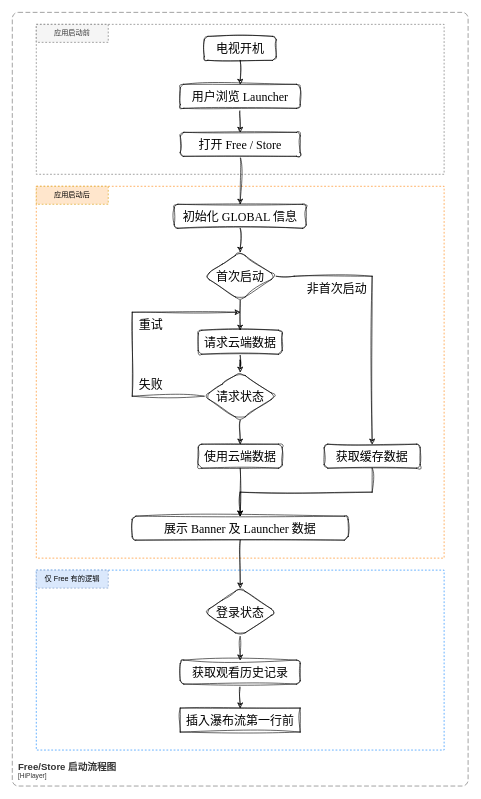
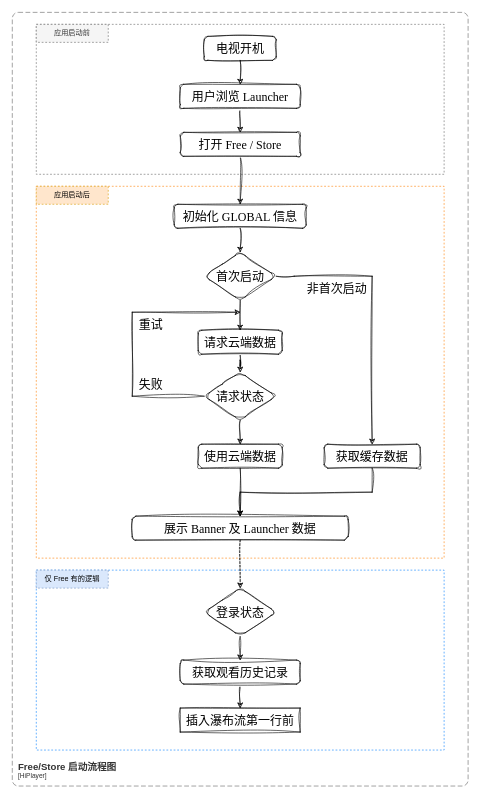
  <mxCell id="0" />
  <mxCell id="1" parent="0" />
  <mxCell id="2" value="" style="rounded=0;whiteSpace=wrap;html=1;fillColor=none;dashed=1;strokeColor=#007FFF;" parent="1" vertex="1"><mxGeometry x="60" y="950" width="680" height="300" as="geometry" /></mxCell>
  <mxCell id="3" value="" style="rounded=0;whiteSpace=wrap;html=1;fillColor=none;dashed=1;strokeColor=#666666;" parent="1" vertex="1"><mxGeometry x="60" y="40" width="680" height="250" as="geometry" /></mxCell>
  <mxCell id="4" value="" style="rounded=0;whiteSpace=wrap;html=1;fillColor=none;dashed=1;strokeColor=#FF8000;" parent="1" vertex="1"><mxGeometry x="60" y="310" width="680" height="620" as="geometry" /></mxCell>
  <mxCell id="5" value="&lt;font style=&quot;font-size: 16px&quot;&gt;&lt;b&gt;&lt;div style=&quot;text-align: left&quot;&gt;Free/Store 启动流程图&lt;/div&gt;&lt;/b&gt;&lt;/font&gt;&lt;div style=&quot;text-align: left&quot;&gt;[HiPlayer]&lt;/div&gt;" style="rounded=1;fontSize=11;whiteSpace=wrap;html=1;dashed=1;arcSize=20;fillColor=none;strokeColor=#666666;fontColor=#333333;labelBackgroundColor=none;align=left;verticalAlign=bottom;labelBorderColor=none;spacingTop=0;spacing=10;dashPattern=8 4;metaEdit=1;rotatable=0;perimeter=rectanglePerimeter;noLabel=0;labelPadding=0;allowArrows=0;connectable=0;expand=0;recursiveResize=0;editable=1;pointerEvents=0;absoluteArcSize=1;points=[[0.25,0,0],[0.5,0,0],[0.75,0,0],[1,0.25,0],[1,0.5,0],[1,0.75,0],[0.75,1,0],[0.5,1,0],[0.25,1,0],[0,0.75,0],[0,0.5,0],[0,0.25,0]];" parent="1" vertex="1"><mxGeometry x="20" y="20" width="760" height="1290" as="geometry" /></mxCell>
  <mxCell id="6" value="" style="edgeStyle=orthogonalEdgeStyle;rounded=0;sketch=1;hachureGap=4;jiggle=2;curveFitting=1;orthogonalLoop=1;jettySize=auto;html=1;fontFamily=Architects Daughter;fontSource=https%3A%2F%2Ffonts.googleapis.com%2Fcss%3Ffamily%3DArchitects%2BDaughter;fontSize=16;" parent="1" source="7" target="9" edge="1"><mxGeometry relative="1" as="geometry" /></mxCell>
  <mxCell id="7" value="电视开机" style="rounded=1;whiteSpace=wrap;html=1;sketch=1;hachureGap=4;jiggle=2;curveFitting=1;fontFamily=Architects Daughter;fontSource=https%3A%2F%2Ffonts.googleapis.com%2Fcss%3Ffamily%3DArchitects%2BDaughter;fontSize=20;" parent="1" vertex="1"><mxGeometry x="340" y="60" width="120" height="40" as="geometry" /></mxCell>
  <mxCell id="8" value="" style="edgeStyle=orthogonalEdgeStyle;rounded=0;sketch=1;hachureGap=4;jiggle=2;curveFitting=1;orthogonalLoop=1;jettySize=auto;html=1;fontFamily=Architects Daughter;fontSource=https%3A%2F%2Ffonts.googleapis.com%2Fcss%3Ffamily%3DArchitects%2BDaughter;fontSize=16;" parent="1" source="9" target="11" edge="1"><mxGeometry relative="1" as="geometry" /></mxCell>
  <mxCell id="9" value="用户浏览 Launcher" style="rounded=1;whiteSpace=wrap;html=1;sketch=1;hachureGap=4;jiggle=2;curveFitting=1;fontFamily=Architects Daughter;fontSource=https%3A%2F%2Ffonts.googleapis.com%2Fcss%3Ffamily%3DArchitects%2BDaughter;fontSize=20;" parent="1" vertex="1"><mxGeometry x="300" y="140" width="200" height="40" as="geometry" /></mxCell>
  <mxCell id="10" style="edgeStyle=orthogonalEdgeStyle;rounded=0;sketch=1;hachureGap=4;jiggle=2;curveFitting=1;orthogonalLoop=1;jettySize=auto;html=1;exitX=0.5;exitY=1;exitDx=0;exitDy=0;entryX=0.5;entryY=0;entryDx=0;entryDy=0;fontFamily=Architects Daughter;fontSource=https%3A%2F%2Ffonts.googleapis.com%2Fcss%3Ffamily%3DArchitects%2BDaughter;fontSize=16;" parent="1" source="11" target="25" edge="1"><mxGeometry relative="1" as="geometry" /></mxCell>
  <mxCell id="11" value="打开 Free / Store" style="rounded=1;whiteSpace=wrap;html=1;sketch=1;hachureGap=4;jiggle=2;curveFitting=1;fontFamily=Architects Daughter;fontSource=https%3A%2F%2Ffonts.googleapis.com%2Fcss%3Ffamily%3DArchitects%2BDaughter;fontSize=20;" parent="1" vertex="1"><mxGeometry x="300" y="220" width="200" height="40" as="geometry" /></mxCell>
- <mxCell id="12" value="" style="edgeStyle=orthogonalEdgeStyle;rounded=0;sketch=1;hachureGap=4;jiggle=2;curveFitting=1;orthogonalLoop=1;jettySize=auto;html=1;fontFamily=Architects Daughter;fontSource=https%3A%2F%2Ffonts.googleapis.com%2Fcss%3Ffamily%3DArchitects%2BDaughter;fontSize=16;" parent="1" source="13" target="34" edge="1"><mxGeometry relative="1" as="geometry" /></mxCell>
+ <mxCell id="12" value="" style="edgeStyle=orthogonalEdgeStyle;rounded=0;sketch=1;hachureGap=4;jiggle=2;curveFitting=1;orthogonalLoop=1;jettySize=auto;html=1;fontFamily=Architects Daughter;fontSource=https%3A%2F%2Ffonts.googleapis.com%2Fcss%3Ffamily%3DArchitects%2BDaughter;fontSize=16;dashed=1;" parent="1" source="13" target="34" edge="1"><mxGeometry relative="1" as="geometry" /></mxCell>
  <mxCell id="13" value="展示 Banner 及 Launcher 数据" style="rounded=1;whiteSpace=wrap;html=1;sketch=1;hachureGap=4;jiggle=2;curveFitting=1;fontFamily=Architects Daughter;fontSource=https%3A%2F%2Ffonts.googleapis.com%2Fcss%3Ffamily%3DArchitects%2BDaughter;fontSize=20;" parent="1" vertex="1"><mxGeometry x="220" y="860" width="360" height="40" as="geometry" /></mxCell>
  <mxCell id="14" value="应用启动前" style="text;html=1;strokeColor=#666666;fillColor=#f5f5f5;align=center;verticalAlign=middle;whiteSpace=wrap;rounded=0;dashed=1;fontColor=#333333;" parent="1" vertex="1"><mxGeometry x="60" y="40" width="120" height="30" as="geometry" /></mxCell>
  <mxCell id="15" value="应用启动后" style="text;html=1;strokeColor=#d79b00;fillColor=#ffe6cc;align=center;verticalAlign=middle;whiteSpace=wrap;rounded=0;dashed=1;" parent="1" vertex="1"><mxGeometry x="60" y="310" width="120" height="30" as="geometry" /></mxCell>
  <mxCell id="16" value="" style="edgeStyle=orthogonalEdgeStyle;rounded=0;sketch=1;hachureGap=4;jiggle=2;curveFitting=1;orthogonalLoop=1;jettySize=auto;html=1;fontFamily=Architects Daughter;fontSource=https%3A%2F%2Ffonts.googleapis.com%2Fcss%3Ffamily%3DArchitects%2BDaughter;fontSize=16;" parent="1" source="19" target="21" edge="1"><mxGeometry relative="1" as="geometry"><Array as="points"><mxPoint x="490" y="460" /><mxPoint x="490" y="460" /></Array></mxGeometry></mxCell>
  <mxCell id="17" value="非首次启动" style="edgeLabel;html=1;align=center;verticalAlign=middle;resizable=0;points=[];fontSize=20;fontFamily=Architects Daughter;" parent="16" vertex="1" connectable="0"><mxGeometry x="-0.295" y="3" relative="1" as="geometry"><mxPoint x="-55" y="23" as="offset" /></mxGeometry></mxCell>
  <mxCell id="18" value="" style="edgeStyle=orthogonalEdgeStyle;rounded=0;sketch=1;hachureGap=4;jiggle=2;curveFitting=1;orthogonalLoop=1;jettySize=auto;html=1;fontFamily=Architects Daughter;fontSource=https%3A%2F%2Ffonts.googleapis.com%2Fcss%3Ffamily%3DArchitects%2BDaughter;fontSize=16;" parent="1" source="19" target="23" edge="1"><mxGeometry relative="1" as="geometry" /></mxCell>
  <mxCell id="19" value="首次启动" style="rhombus;whiteSpace=wrap;html=1;fontSize=20;fontFamily=Architects Daughter;rounded=1;sketch=1;hachureGap=4;jiggle=2;curveFitting=1;fontSource=https%3A%2F%2Ffonts.googleapis.com%2Fcss%3Ffamily%3DArchitects%2BDaughter;" parent="1" vertex="1"><mxGeometry x="340" y="420" width="120" height="80" as="geometry" /></mxCell>
  <mxCell id="20" style="edgeStyle=orthogonalEdgeStyle;rounded=0;sketch=1;hachureGap=4;jiggle=2;curveFitting=1;orthogonalLoop=1;jettySize=auto;html=1;exitX=0.5;exitY=1;exitDx=0;exitDy=0;entryX=0.5;entryY=0;entryDx=0;entryDy=0;fontFamily=Architects Daughter;fontSource=https%3A%2F%2Ffonts.googleapis.com%2Fcss%3Ffamily%3DArchitects%2BDaughter;fontSize=16;" parent="1" source="21" target="13" edge="1"><mxGeometry relative="1" as="geometry" /></mxCell>
  <mxCell id="21" value="获取缓存数据" style="whiteSpace=wrap;html=1;fontSize=20;fontFamily=Architects Daughter;rounded=1;sketch=1;hachureGap=4;jiggle=2;curveFitting=1;fontSource=https%3A%2F%2Ffonts.googleapis.com%2Fcss%3Ffamily%3DArchitects%2BDaughter;" parent="1" vertex="1"><mxGeometry x="540" y="740" width="160" height="40" as="geometry" /></mxCell>
  <mxCell id="22" value="" style="edgeStyle=orthogonalEdgeStyle;rounded=0;sketch=1;hachureGap=4;jiggle=2;curveFitting=1;orthogonalLoop=1;jettySize=auto;html=1;fontFamily=Architects Daughter;fontSource=https%3A%2F%2Ffonts.googleapis.com%2Fcss%3Ffamily%3DArchitects%2BDaughter;fontSize=16;" parent="1" source="23" target="30" edge="1"><mxGeometry relative="1" as="geometry" /></mxCell>
  <mxCell id="23" value="请求云端数据" style="whiteSpace=wrap;html=1;fontSize=20;fontFamily=Architects Daughter;rounded=1;sketch=1;hachureGap=4;jiggle=2;curveFitting=1;fontSource=https%3A%2F%2Ffonts.googleapis.com%2Fcss%3Ffamily%3DArchitects%2BDaughter;" parent="1" vertex="1"><mxGeometry x="330" y="550" width="140" height="40" as="geometry" /></mxCell>
  <mxCell id="24" style="edgeStyle=orthogonalEdgeStyle;rounded=0;sketch=1;hachureGap=4;jiggle=2;curveFitting=1;orthogonalLoop=1;jettySize=auto;html=1;exitX=0.5;exitY=1;exitDx=0;exitDy=0;entryX=0.5;entryY=0;entryDx=0;entryDy=0;fontFamily=Architects Daughter;fontSource=https%3A%2F%2Ffonts.googleapis.com%2Fcss%3Ffamily%3DArchitects%2BDaughter;fontSize=16;" parent="1" source="25" target="19" edge="1"><mxGeometry relative="1" as="geometry" /></mxCell>
  <mxCell id="25" value="初始化 GLOBAL 信息" style="rounded=1;whiteSpace=wrap;html=1;sketch=1;hachureGap=4;jiggle=2;curveFitting=1;fontFamily=Architects Daughter;fontSource=https%3A%2F%2Ffonts.googleapis.com%2Fcss%3Ffamily%3DArchitects%2BDaughter;fontSize=20;" parent="1" vertex="1"><mxGeometry x="290" y="340" width="220" height="40" as="geometry" /></mxCell>
  <mxCell id="26" value="" style="edgeStyle=orthogonalEdgeStyle;rounded=0;sketch=1;hachureGap=4;jiggle=2;curveFitting=1;orthogonalLoop=1;jettySize=auto;html=1;fontFamily=Architects Daughter;fontSource=https%3A%2F%2Ffonts.googleapis.com%2Fcss%3Ffamily%3DArchitects%2BDaughter;fontSize=16;" parent="1" source="30" target="32" edge="1"><mxGeometry relative="1" as="geometry" /></mxCell>
  <mxCell id="27" style="edgeStyle=orthogonalEdgeStyle;rounded=0;sketch=1;hachureGap=4;jiggle=2;curveFitting=1;orthogonalLoop=1;jettySize=auto;html=1;exitX=0;exitY=0.5;exitDx=0;exitDy=0;fontFamily=Architects Daughter;fontSource=https%3A%2F%2Ffonts.googleapis.com%2Fcss%3Ffamily%3DArchitects%2BDaughter;fontSize=16;" parent="1" source="30" edge="1"><mxGeometry relative="1" as="geometry"><mxPoint x="400" y="520" as="targetPoint" /><Array as="points"><mxPoint x="220" y="660" /><mxPoint x="220" y="520" /></Array></mxGeometry></mxCell>
  <mxCell id="28" value="重试" style="edgeLabel;html=1;align=center;verticalAlign=middle;resizable=0;points=[];fontSize=20;fontFamily=Architects Daughter;" parent="27" vertex="1" connectable="0"><mxGeometry x="-0.006" y="3" relative="1" as="geometry"><mxPoint x="33" y="-21" as="offset" /></mxGeometry></mxCell>
  <mxCell id="29" value="失败" style="edgeLabel;html=1;align=center;verticalAlign=middle;resizable=0;points=[];fontSize=20;fontFamily=Architects Daughter;" parent="27" vertex="1" connectable="0"><mxGeometry x="-0.656" relative="1" as="geometry"><mxPoint x="-14" y="-20" as="offset" /></mxGeometry></mxCell>
  <mxCell id="30" value="请求状态" style="rhombus;whiteSpace=wrap;html=1;fontSize=20;fontFamily=Architects Daughter;rounded=1;sketch=1;hachureGap=4;jiggle=2;curveFitting=1;fontSource=https%3A%2F%2Ffonts.googleapis.com%2Fcss%3Ffamily%3DArchitects%2BDaughter;" parent="1" vertex="1"><mxGeometry x="340" y="620" width="120" height="80" as="geometry" /></mxCell>
  <mxCell id="31" style="edgeStyle=orthogonalEdgeStyle;rounded=0;sketch=1;hachureGap=4;jiggle=2;curveFitting=1;orthogonalLoop=1;jettySize=auto;html=1;exitX=0.5;exitY=1;exitDx=0;exitDy=0;entryX=0.5;entryY=0;entryDx=0;entryDy=0;fontFamily=Architects Daughter;fontSource=https%3A%2F%2Ffonts.googleapis.com%2Fcss%3Ffamily%3DArchitects%2BDaughter;fontSize=16;" parent="1" source="32" target="13" edge="1"><mxGeometry relative="1" as="geometry" /></mxCell>
  <mxCell id="32" value="使用云端数据" style="whiteSpace=wrap;html=1;fontSize=20;fontFamily=Architects Daughter;rounded=1;sketch=1;hachureGap=4;jiggle=2;curveFitting=1;fontSource=https%3A%2F%2Ffonts.googleapis.com%2Fcss%3Ffamily%3DArchitects%2BDaughter;" parent="1" vertex="1"><mxGeometry x="330" y="740" width="140" height="40" as="geometry" /></mxCell>
  <mxCell id="33" value="" style="edgeStyle=orthogonalEdgeStyle;rounded=0;sketch=1;hachureGap=4;jiggle=2;curveFitting=1;orthogonalLoop=1;jettySize=auto;html=1;fontFamily=Architects Daughter;fontSource=https%3A%2F%2Ffonts.googleapis.com%2Fcss%3Ffamily%3DArchitects%2BDaughter;fontSize=16;" parent="1" source="34" target="36" edge="1"><mxGeometry relative="1" as="geometry" /></mxCell>
  <mxCell id="34" value="登录状态" style="rhombus;whiteSpace=wrap;html=1;fontSize=20;fontFamily=Architects Daughter;rounded=1;sketch=1;hachureGap=4;jiggle=2;curveFitting=1;fontSource=https%3A%2F%2Ffonts.googleapis.com%2Fcss%3Ffamily%3DArchitects%2BDaughter;" parent="1" vertex="1"><mxGeometry x="340" y="980" width="120" height="80" as="geometry" /></mxCell>
  <mxCell id="35" value="" style="edgeStyle=orthogonalEdgeStyle;rounded=0;sketch=1;hachureGap=4;jiggle=2;curveFitting=1;orthogonalLoop=1;jettySize=auto;html=1;fontFamily=Architects Daughter;fontSource=https%3A%2F%2Ffonts.googleapis.com%2Fcss%3Ffamily%3DArchitects%2BDaughter;fontSize=16;" parent="1" source="36" target="37" edge="1"><mxGeometry relative="1" as="geometry" /></mxCell>
  <mxCell id="36" value="获取观看历史记录" style="whiteSpace=wrap;html=1;fontSize=20;fontFamily=Architects Daughter;rounded=1;sketch=1;hachureGap=4;jiggle=2;curveFitting=1;fontSource=https%3A%2F%2Ffonts.googleapis.com%2Fcss%3Ffamily%3DArchitects%2BDaughter;" parent="1" vertex="1"><mxGeometry x="300" y="1100" width="200" height="40" as="geometry" /></mxCell>
  <mxCell id="37" value="插入瀑布流第一行前" style="whiteSpace=wrap;html=1;fontSize=20;fontFamily=Architects Daughter;sketch=1;hachureGap=4;jiggle=2;curveFitting=1;fontSource=https%3A%2F%2Ffonts.googleapis.com%2Fcss%3Ffamily%3DArchitects%2BDaughter;rounded=0;" parent="1" vertex="1"><mxGeometry x="300" y="1180" width="200" height="40" as="geometry" /></mxCell>
  <mxCell id="38" value="仅 Free 有的逻辑" style="text;html=1;strokeColor=#6c8ebf;fillColor=#dae8fc;align=center;verticalAlign=middle;whiteSpace=wrap;rounded=0;dashed=1;" parent="1" vertex="1"><mxGeometry x="60" y="950" width="120" height="30" as="geometry" /></mxCell>
